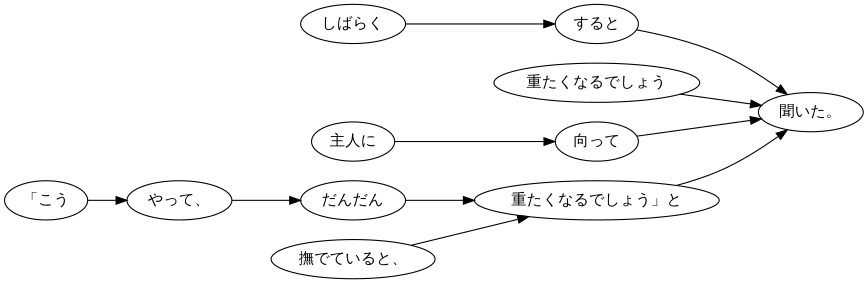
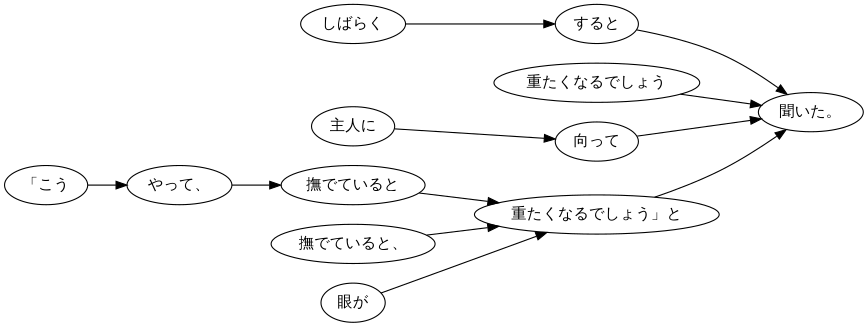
  digraph {
    rankdir=LR
    n1 [label="しばらく"]
    n2 [label="すると"]
    n3 [label="聞いた。"]
    n4 [label="重たくなるでしょう"]
    n5 [label="主人に"]
    n6 [label="向って"]
    n7 [label="「こう"]
    n8 [label="やって、"]
-   n9 [label="だんだん"]
+   n9 [label="撫でていると"]
    n10 [label="撫でていると、"]
    n11 [label="重たくなるでしょう」と"]
+   n12 [label="眼が"]
    n1 -> n2
    n2 -> n3
    n4 -> n3
    n5 -> n6
    n6 -> n3
    n7 -> n8
    n8 -> n9
    n9 -> n11
    n10 -> n11
    n11 -> n3
+   n12 -> n11
  }
